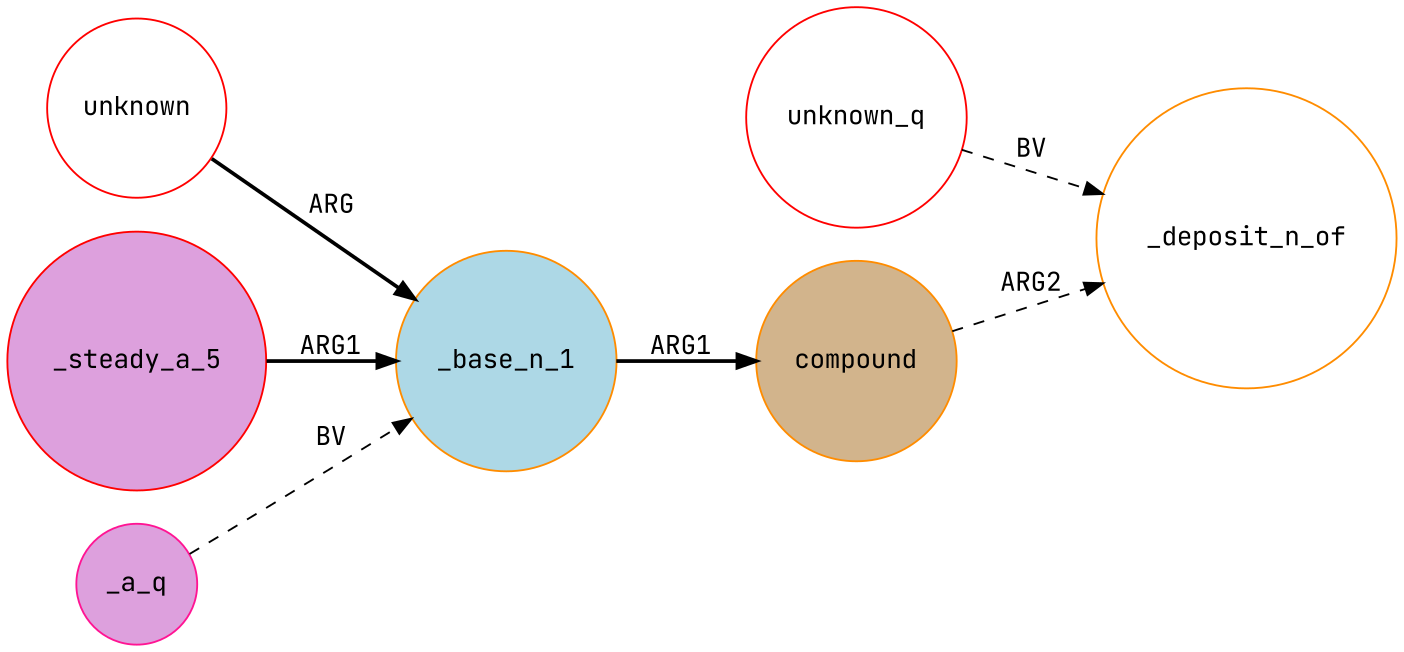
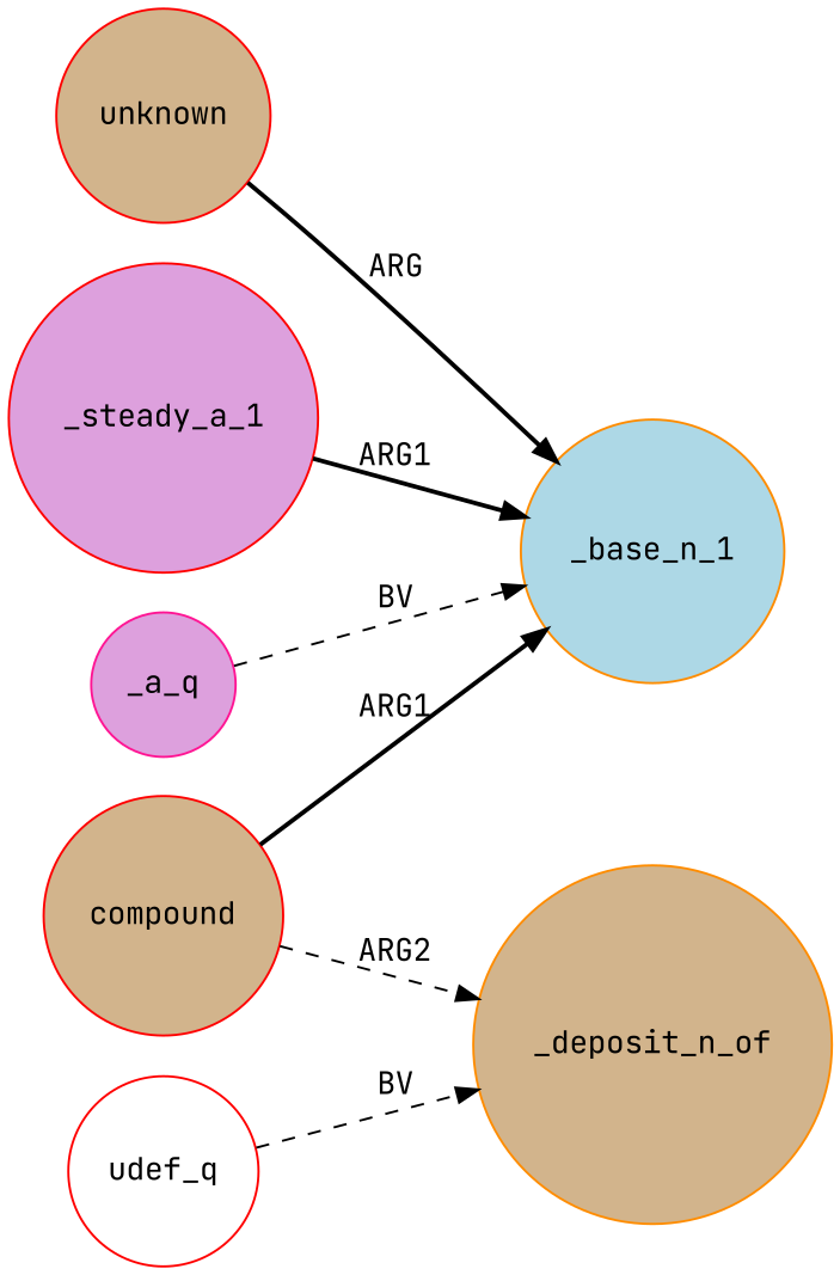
  digraph {
    fontname="JetBrains Mono"
    rankdir=LR
    node [color=darkorange fillcolor=tan fontname="JetBrains Mono" shape=circle style=filled]
    edge [fontname="JetBrains Mono" style=bold]
    _base_n_1 [fillcolor=lightblue]
-   unknown [color=red fillcolor=white]
-   _steady_a_1 [color=red fillcolor=plum label=_steady_a_5]
+   unknown [color=red]
+   _steady_a_1 [color=red fillcolor=plum]
    _a_q [color=deeppink fillcolor=plum]
-   compound
-   _deposit_n_of [fillcolor=white]
-   udef_q [color=red fillcolor=white label=unknown_q]
+   compound [color=red]
+   _deposit_n_of
+   udef_q [color=red fillcolor=white]
    unknown -> _base_n_1 [label=ARG]
    _steady_a_1 -> _base_n_1 [label=ARG1]
    _a_q -> _base_n_1 [label=BV style=dashed]
-   _base_n_1 -> compound [label=ARG1]
+   compound -> _base_n_1 [label=ARG1]
    compound -> _deposit_n_of [label=ARG2 style=dashed]
    udef_q -> _deposit_n_of [label=BV style=dashed]
  }
